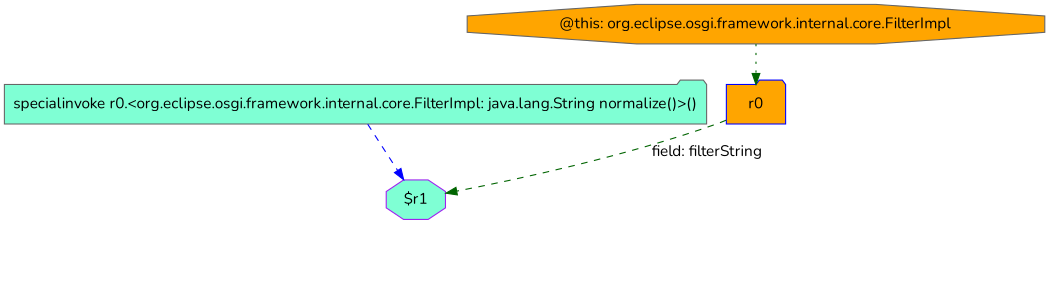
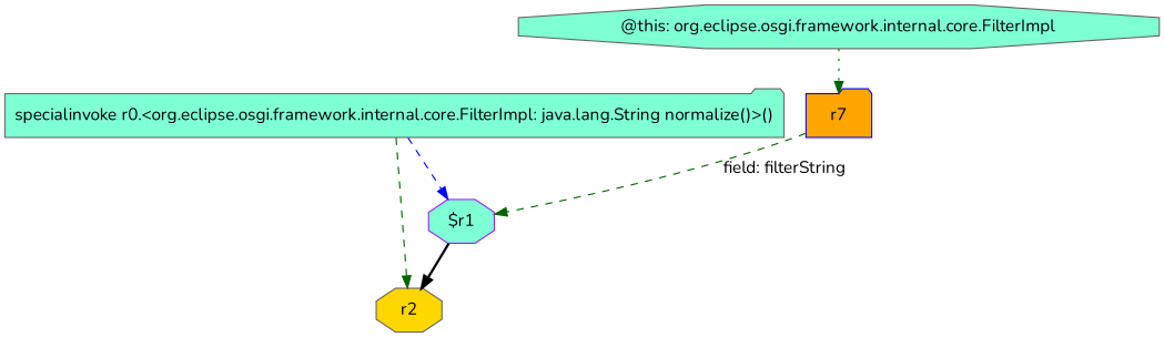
  digraph {
    fontname=Nunito
    node [color=gray40 fillcolor=aquamarine fontname=Nunito shape=octagon style=filled]
    edge [color=darkgreen fontname=Nunito style=dashed]
    n1 [label="specialinvoke r0.<org.eclipse.osgi.framework.internal.core.FilterImpl: java.lang.String normalize()>()" shape=folder]
    n2 [color=purple label="$r1"]
-   n4 [color=blue fillcolor=orange label=r0 shape=folder]
-   n5 [fillcolor=orange label="@this: org.eclipse.osgi.framework.internal.core.FilterImpl"]
+   n3 [fillcolor=gold label=r2]
+   n4 [color=blue fillcolor=orange label=r7 shape=folder]
+   n5 [label="@this: org.eclipse.osgi.framework.internal.core.FilterImpl"]
    n1 -> n2 [color=blue]
+   n1 -> n3
+   n2 -> n3 [color=black style=bold]
    n4 -> n2 [label="field: filterString"]
    n5 -> n4 [style=dotted]
  }
